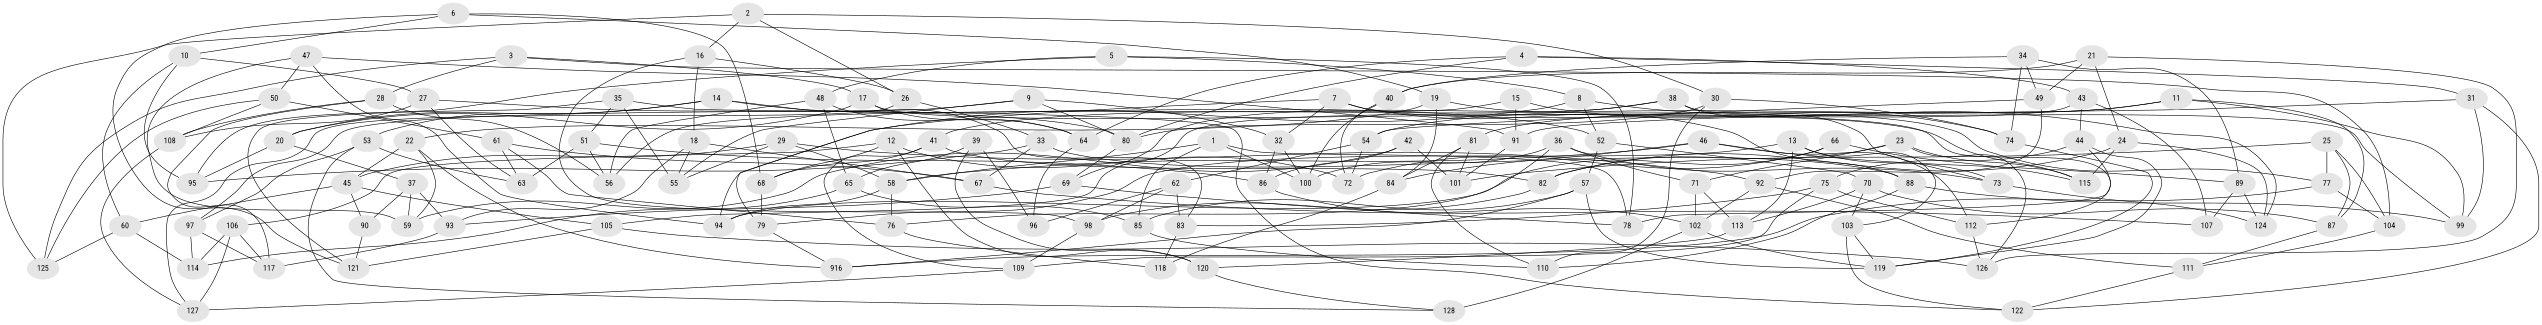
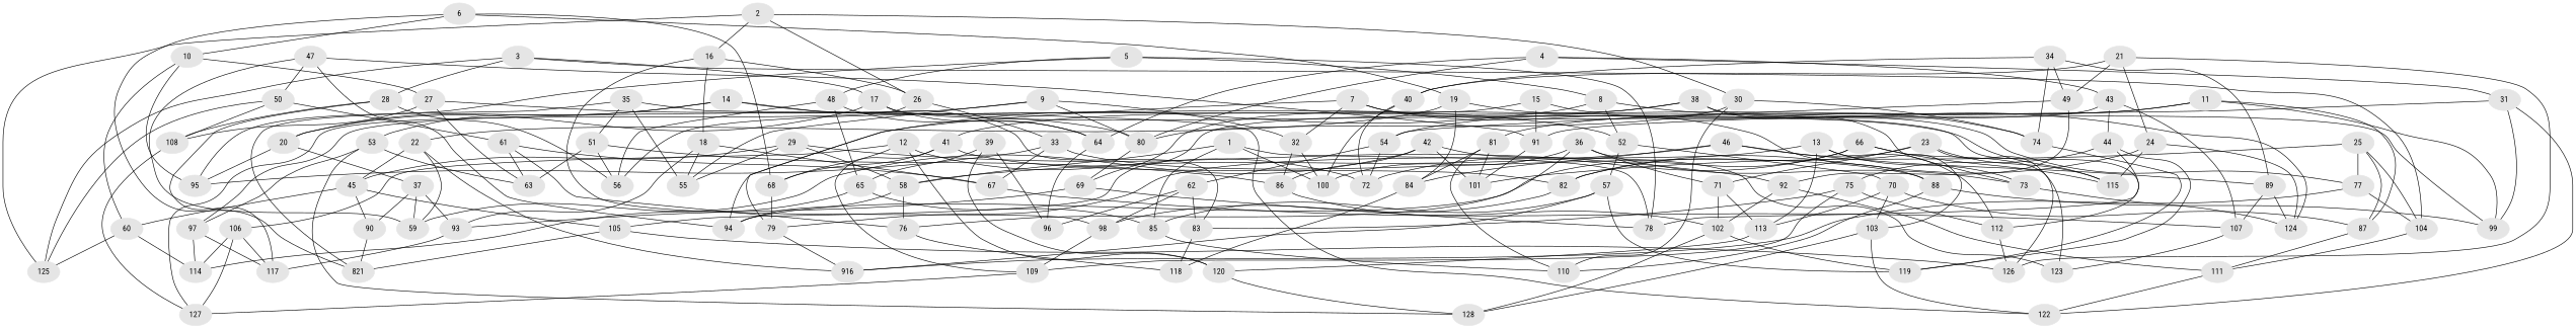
  graph {
    fontname="Roboto Condensed"
    node [color=gray90 fontname="Roboto Condensed" style=filled]
    edge [fontname="Roboto Condensed"]
    1
    58
    78
    85
    100
    94
    76
    110
    2
    16
    26
    30
    125
    18
    98
    33
    127
    80
    74
    3
    17
    28
    104
    64
    20
    112
    56
    108
    117
    111
    4
    31
    43
    99
    91
    122
    44
    105
    107
    96
    69
    5
    8
    48
    95
    52
    124
    65
    6
    10
    19
    68
-   121
+   121 [label=821]
    27
    60
    22
    77
    84
    79
    7
    32
    88
    115
    86
    n65 [label=916]
    57
    70
    9
    55
    97
    114
    63
    11
    54
    81
    87
    72
    62
    101
    12
    106
    120
    128
    13
    73
    103
    113
    14
    53
    83
    37
    118
    15
    93
    119
    67
    109
    126
    45
    59
    90
    21
    24
    40
    49
    82
    92
    23
    71
    102
    25
    29
    34
    89
    35
    51
    36
    38
    41
    39
    42
+   123
    75
    46
    47
    50
    61
    66
    1 -- 58
    1 -- 78
    1 -- 85
    1 -- 100
    58 -- 94
    58 -- 76
    85 -- 110
    76 -- 118
    2 -- 16
    2 -- 26
    2 -- 30
    2 -- 125
    16 -- 26
    16 -- 18
    16 -- 98
    26 -- 33
    26 -- 127
    30 -- 110
    30 -- 80
    30 -- 74
    18 -- 55
    18 -- 93
    18 -- 67
    98 -- 109
    33 -- 95
    33 -- 88
    33 -- 67
    80 -- 69
    74 -- 119
    3 -- 125
    3 -- 17
    3 -- 28
    3 -- 104
    17 -- 64
    17 -- 20
    17 -- 112
    28 -- 56
    28 -- 108
    28 -- 117
    104 -- 111
    64 -- 96
    20 -- 95
    20 -- 37
    112 -- 126
    108 -- 127
    111 -- 122
    4 -- 80
    4 -- 64
    4 -- 31
    4 -- 43
    31 -- 99
    31 -- 91
    31 -- 122
    43 -- 44
    43 -- 105
    43 -- 107
    91 -- 101
    44 -- 78
    44 -- 119
    44 -- 75
    105 -- 121
    105 -- 126
+   107 -- 123
    69 -- 78
    69 -- 93
    5 -- 78
    5 -- 8
    5 -- 48
    5 -- 95
    8 -- 94
    8 -- 52
    8 -- 124
    48 -- 64
    48 -- 56
    48 -- 65
    52 -- 57
    52 -- 70
    65 -- 85
    65 -- 114
    6 -- 10
    6 -- 19
    6 -- 68
    6 -- 121
    10 -- 95
    10 -- 27
    10 -- 60
    19 -- 22
    19 -- 77
    19 -- 84
    68 -- 79
    27 -- 80
    27 -- 108
    27 -- 63
    60 -- 125
    60 -- 114
    22 -- n65
    22 -- 45
    22 -- 59
    77 -- 104
    77 -- n65
    84 -- 118
    79 -- n65
    7 -- 79
    7 -- 32
    7 -- 88
    7 -- 115
    32 -- 100
    32 -- 86
    88 -- 110
    88 -- 99
    86 -- 102
    57 -- 85
    57 -- n65
    57 -- 119
    70 -- 87
    70 -- 103
    70 -- 113
    9 -- 80
    9 -- 32
    9 -- 55
    9 -- 97
    97 -- 117
    97 -- 114
    11 -- 99
    11 -- 54
    11 -- 81
    11 -- 87
    54 -- 72
    54 -- 62
    81 -- 110
    81 -- 84
    81 -- 101
    87 -- 111
    62 -- 98
    62 -- 96
    62 -- 83
    12 -- 68
    12 -- 72
    12 -- 106
    12 -- 120
    106 -- 127
    106 -- 117
    106 -- 114
    120 -- 128
    13 -- 79
    13 -- 73
    13 -- 103
    13 -- 113
    73 -- 124
    103 -- 122
-   103 -- 119
+   103 -- 128
    113 -- 120
    14 -- 20
    14 -- 52
    14 -- 53
    14 -- 83
    53 -- 97
    53 -- 63
    53 -- 128
    83 -- 118
    37 -- 93
    37 -- 59
    37 -- 90
    15 -- 74
    15 -- 56
    15 -- 91
    93 -- 117
    67 -- 107
    109 -- 127
    45 -- 105
    45 -- 60
    45 -- 90
    90 -- 121
    21 -- 126
    21 -- 24
    21 -- 40
    21 -- 49
    24 -- 124
    24 -- 115
    24 -- 82
    40 -- 100
    40 -- 72
    49 -- 54
    49 -- 92
    82 -- 98
    92 -- 111
    92 -- 102
    23 -- 115
    23 -- 126
    23 -- 82
    23 -- 71
    71 -- 113
    71 -- 102
    102 -- 128
    102 -- 119
    25 -- 104
    25 -- 77
    25 -- 87
    25 -- 101
    29 -- 58
    29 -- 55
    29 -- 45
    29 -- 92
    34 -- 74
    34 -- 40
    34 -- 49
    34 -- 89
    89 -- 107
    89 -- 124
    35 -- 122
    35 -- 121
    35 -- 55
    35 -- 51
    51 -- 56
    51 -- 86
    51 -- 63
    36 -- 100
    36 -- 76
    36 -- 73
    36 -- 71
    38 -- 99
    38 -- 69
    38 -- 73
    38 -- 41
    41 -- 68
    41 -- 109
    41 -- 82
    39 -- 96
    39 -- 65
    39 -- 120
    42 -- 86
    42 -- 101
    42 -- 59
+   42 -- 123
    75 -- 112
    75 -- 83
    75 -- 109
    46 -- 58
    46 -- 112
    46 -- 84
    46 -- 89
    47 -- 94
    47 -- 91
    47 -- 59
    47 -- 50
    50 -- 125
    50 -- 108
    50 -- 61
    61 -- 76
    61 -- 63
    61 -- 67
    66 -- 94
    66 -- 115
    66 -- 72
+   66 -- 123
  }
